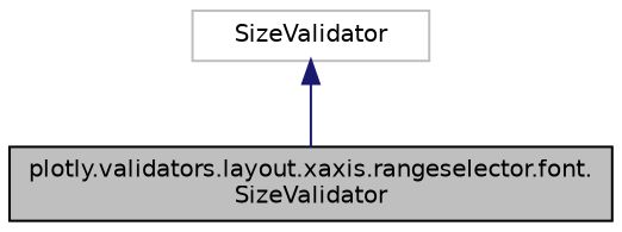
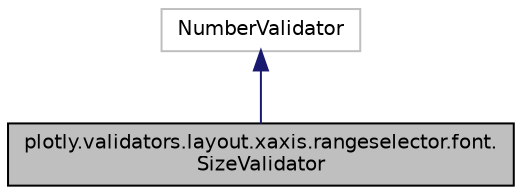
  digraph {
    node [fontname=Helvetica fontsize=10 shape=record style=filled]
    n1 [color=black fillcolor=grey75 fontcolor=black height=0.2 label="plotly.validators.layout.xaxis.rangeselector.font.\lSizeValidator" width=0.4]
-   n2 [color=grey75 fillcolor=white height=0.2 label=SizeValidator width=0.4]
+   n2 [color=grey75 fillcolor=white height=0.2 label=NumberValidator width=0.4]
    n2 -> n1 [color=midnightblue dir=back fontname=Helvetica fontsize=10 labelfontname=Helvetica labelfontsize=10 style=solid]
  }
